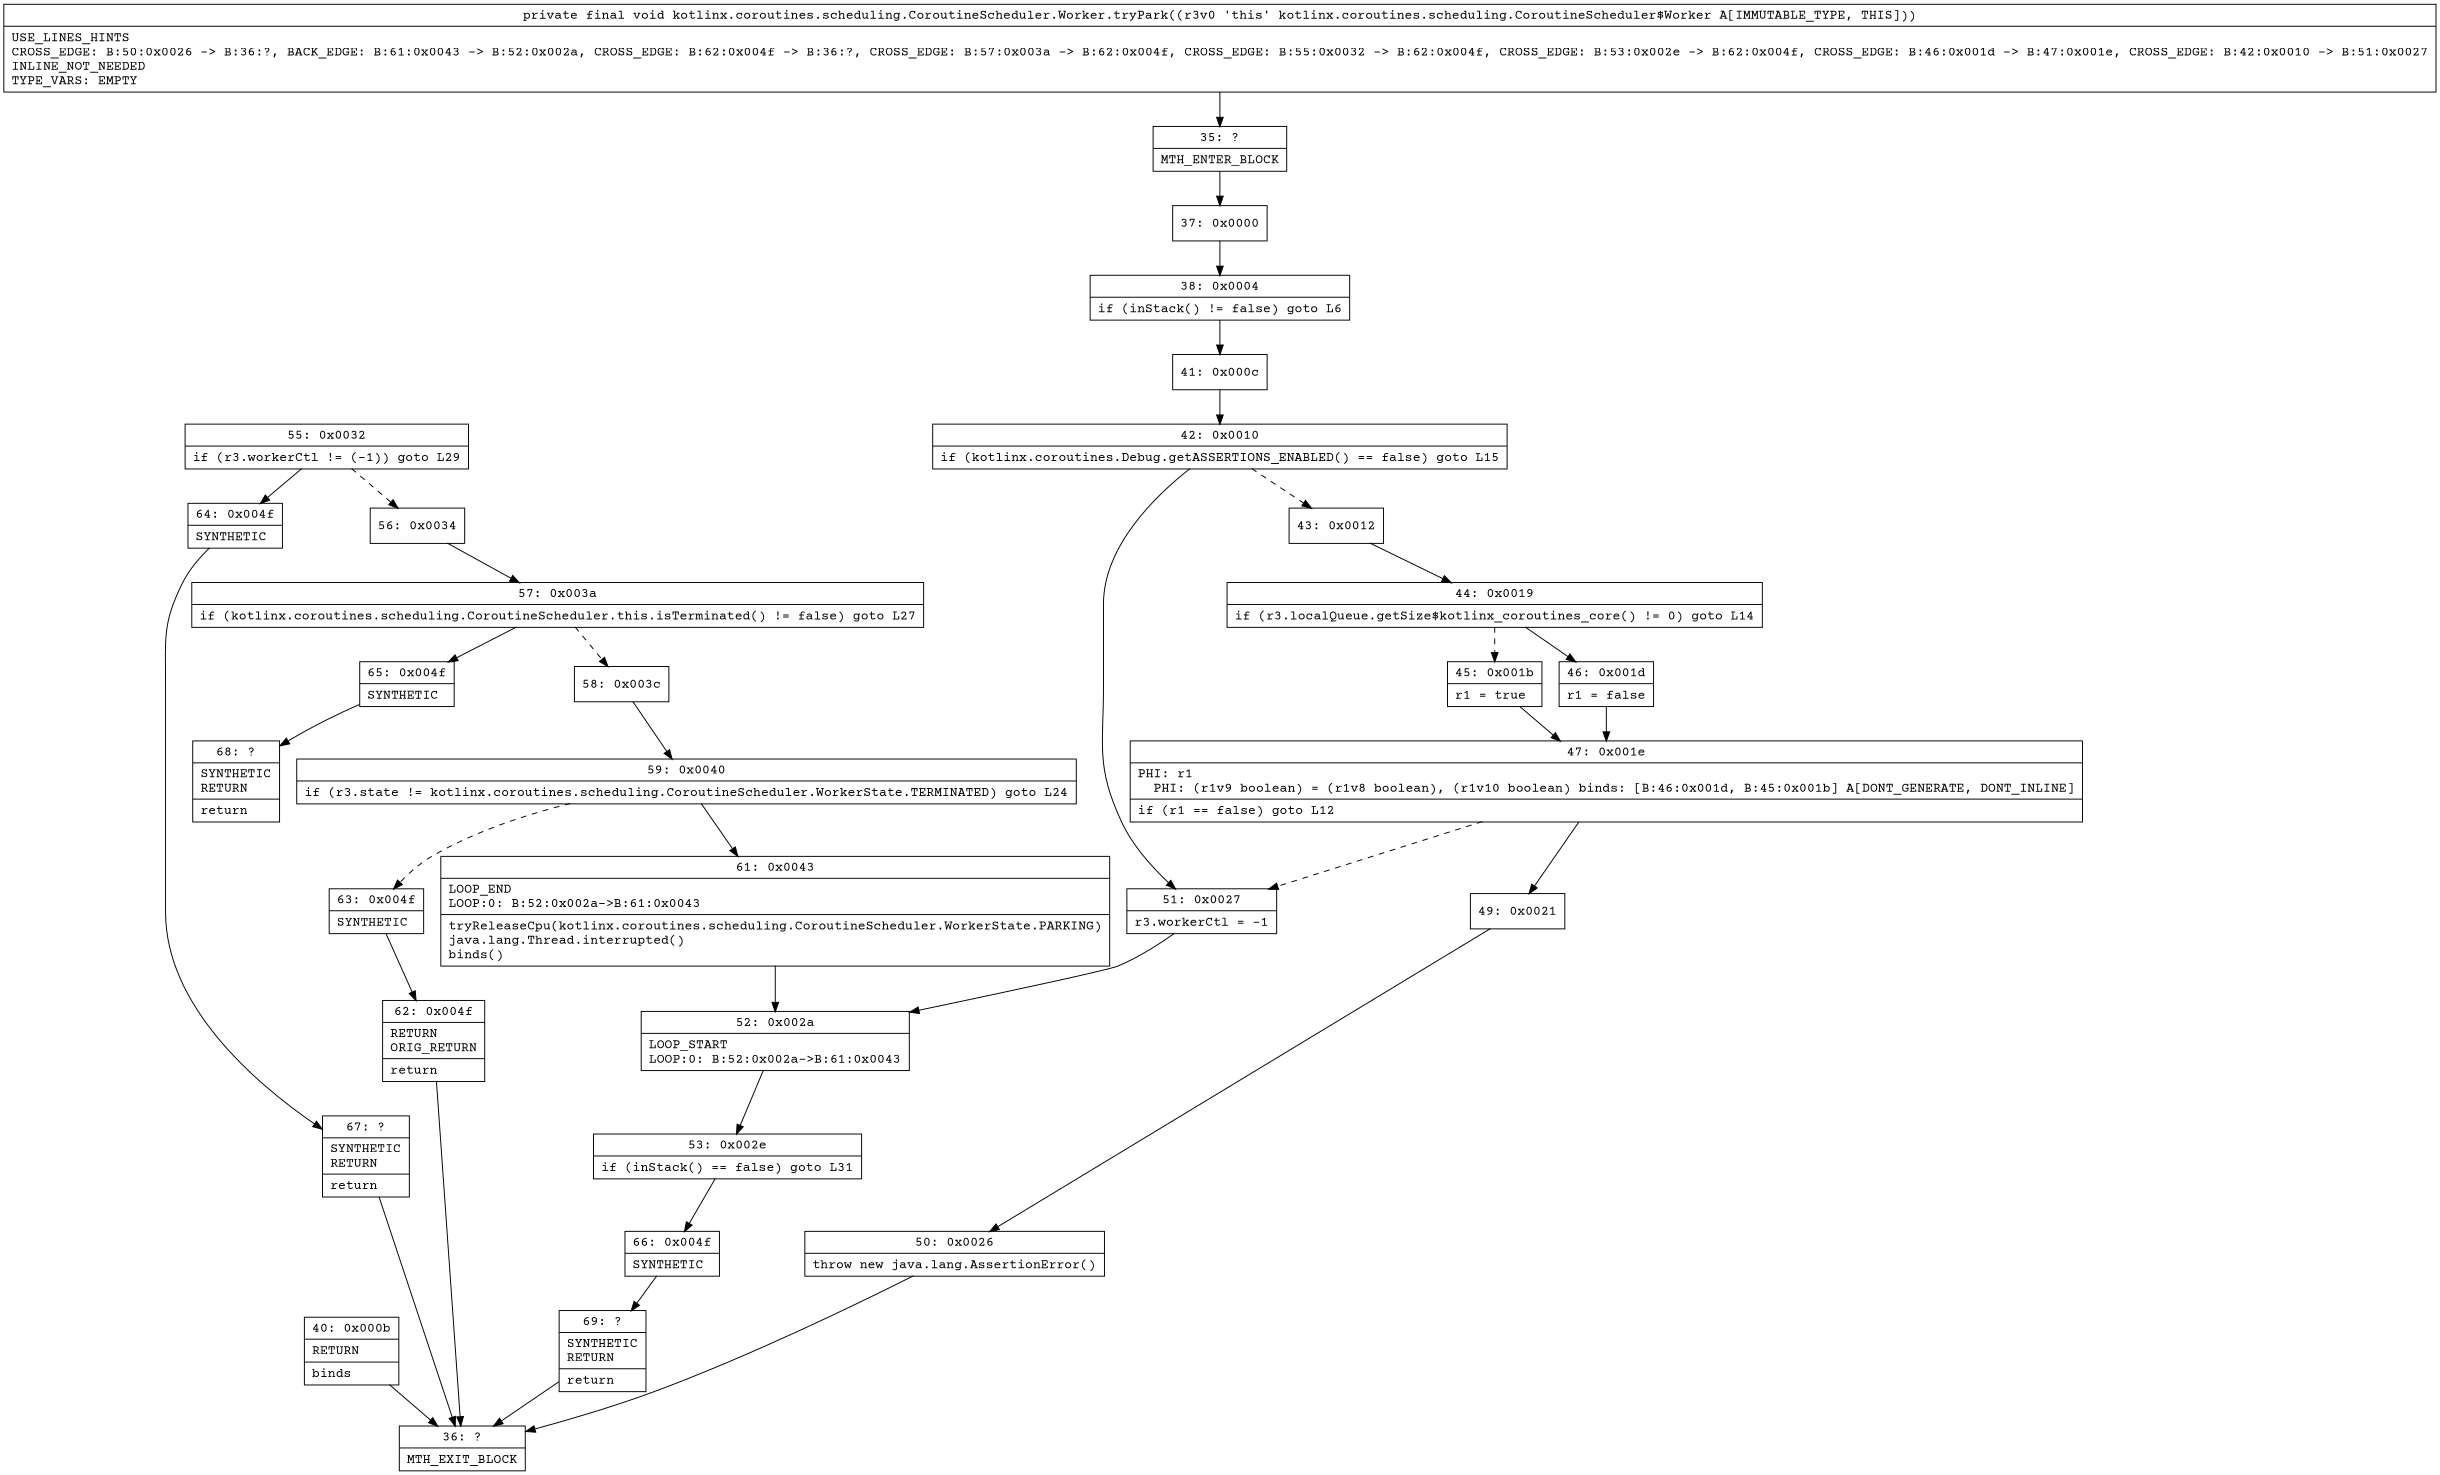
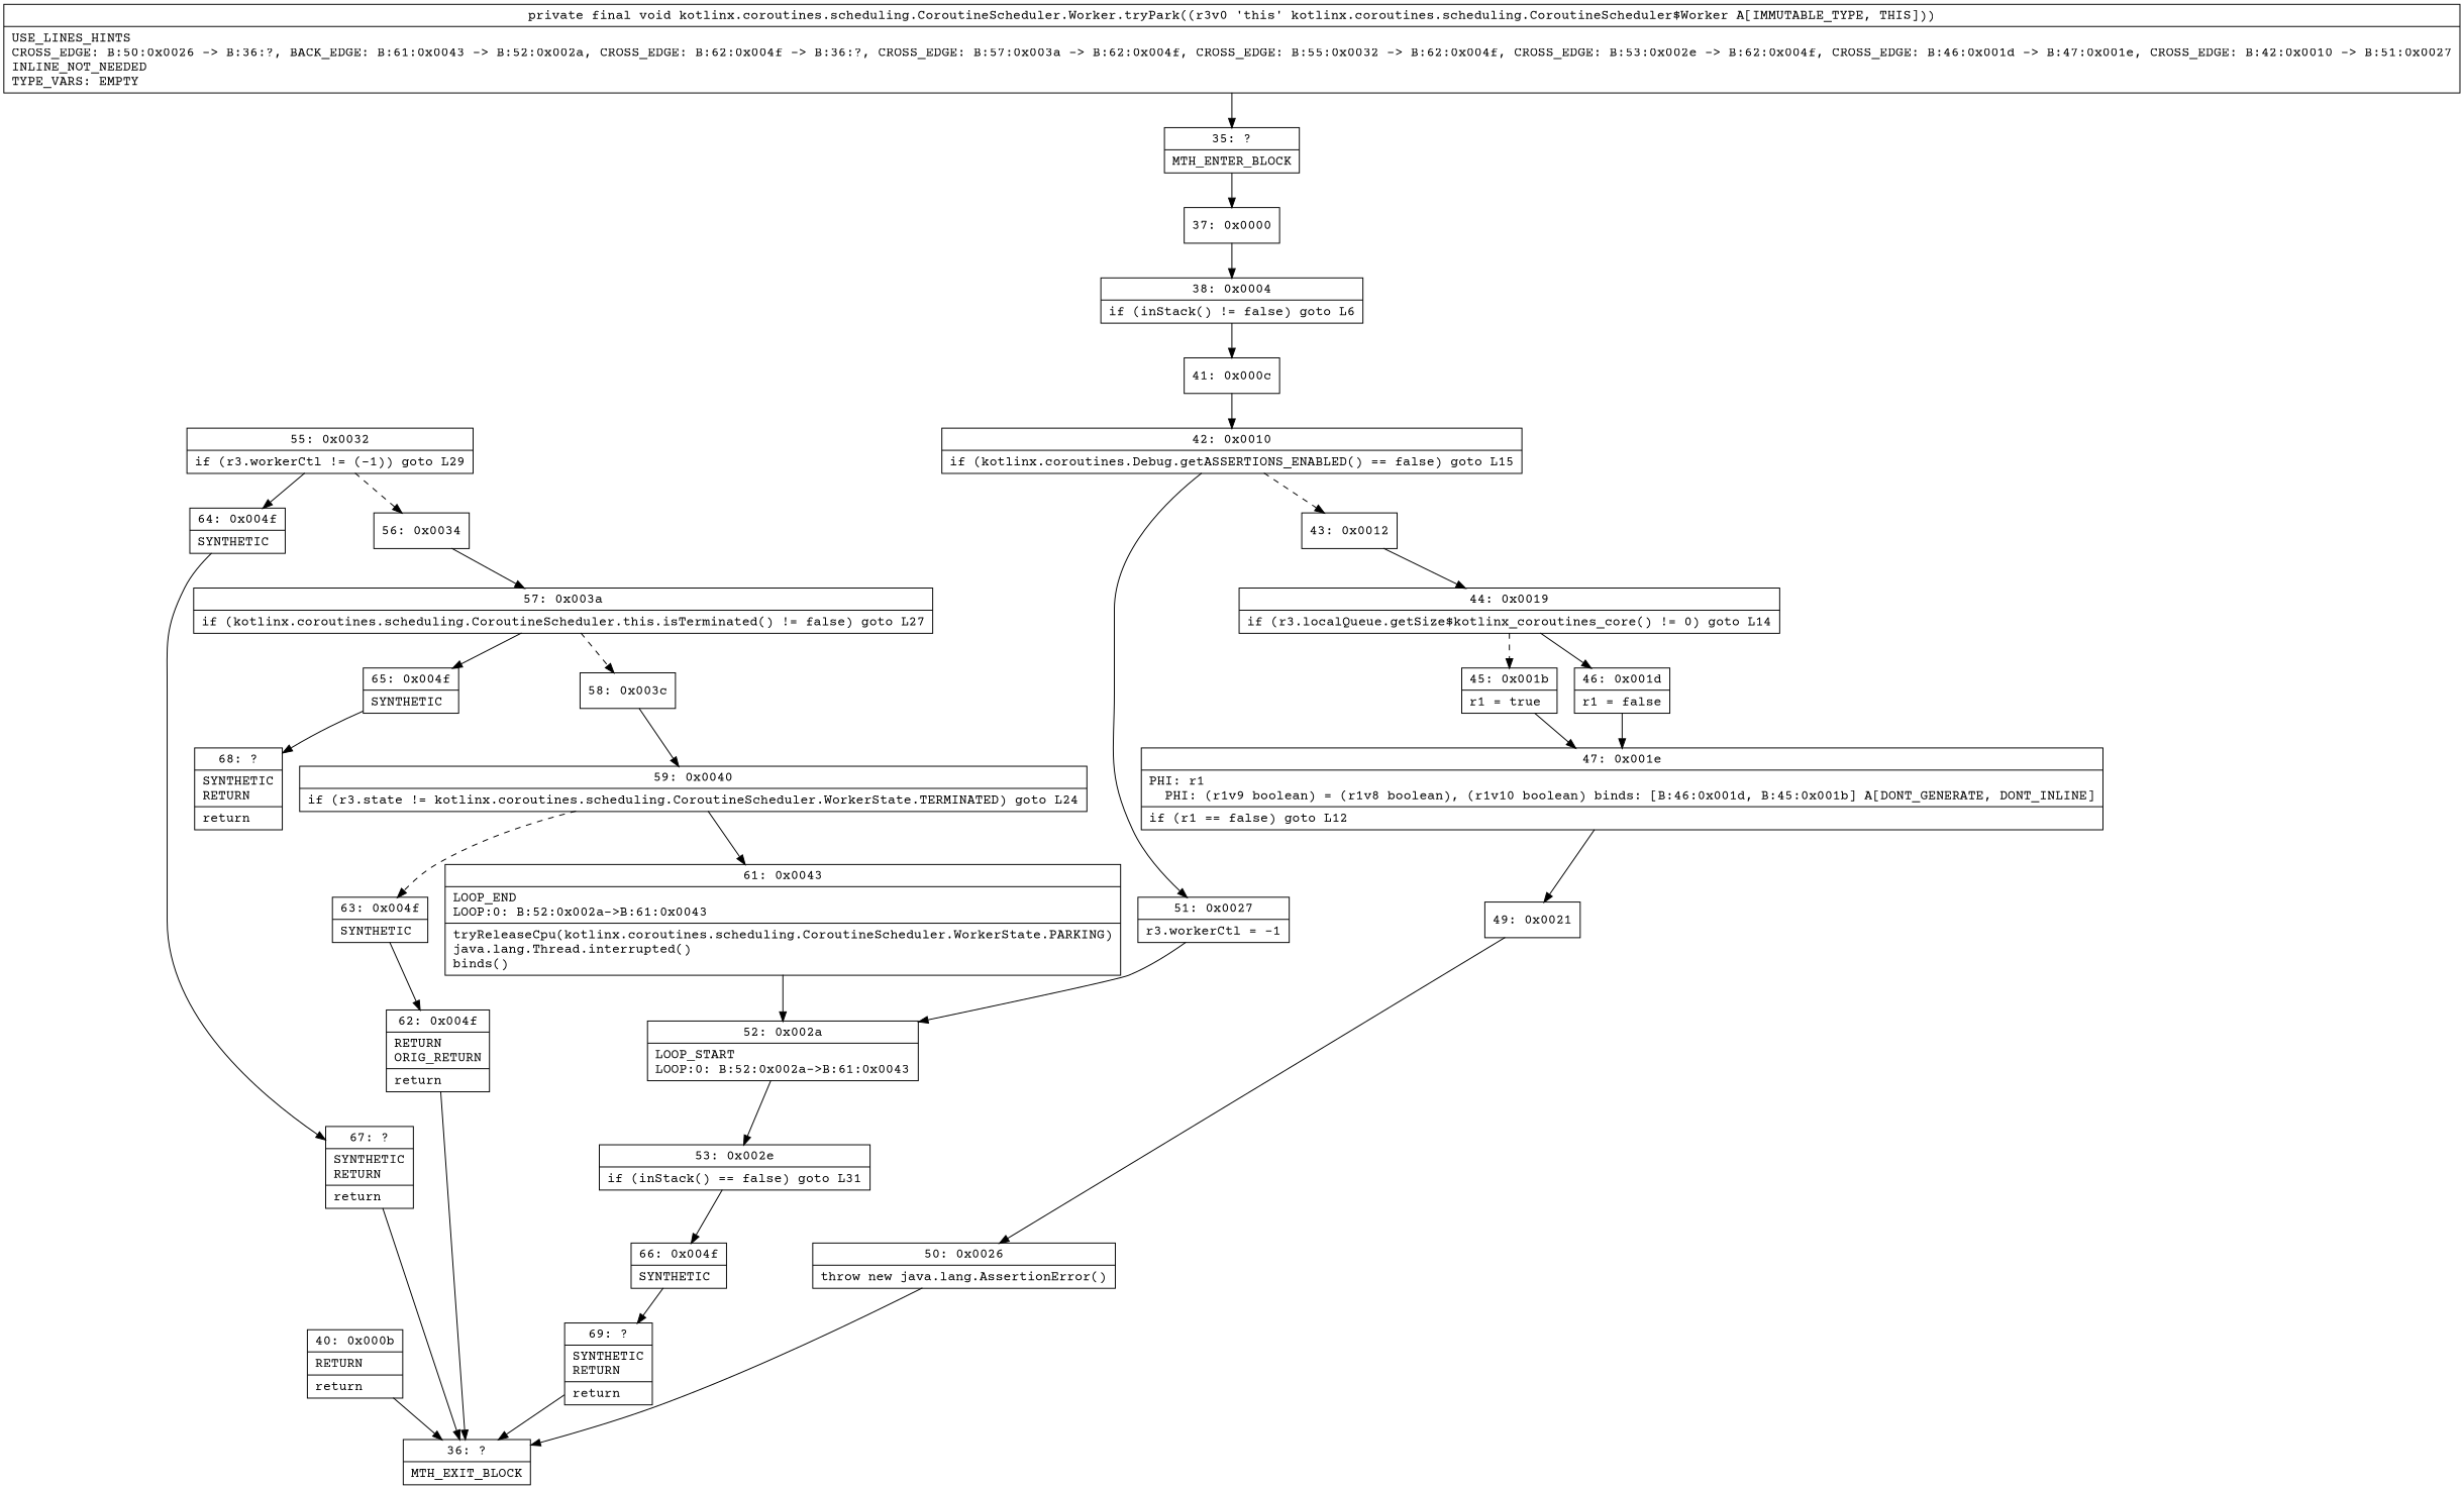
  digraph {
    fontname="Courier Prime"
    node [fontname="Courier Prime" shape=record]
    edge [fontname="Courier Prime"]
    n1 [label="{35\:\ ?|MTH_ENTER_BLOCK\l}"]
    n2 [label="{37\:\ 0x0000}"]
    n3 [label="{38\:\ 0x0004|if (inStack() != false) goto L6\l}"]
    n4 [label="{41\:\ 0x000c}"]
    n5 [label="{42\:\ 0x0010|if (kotlinx.coroutines.Debug.getASSERTIONS_ENABLED() == false) goto L15\l}"]
-   n6 [label="{40\:\ 0x000b|RETURN\l|binds\l}"]
+   n6 [label="{40\:\ 0x000b|RETURN\l|return\l}"]
    n7 [label="{36\:\ ?|MTH_EXIT_BLOCK\l}"]
    n8 [label="{43\:\ 0x0012}"]
    n9 [label="{51\:\ 0x0027|r3.workerCtl = \-1\l}"]
    n10 [label="{44\:\ 0x0019|if (r3.localQueue.getSize$kotlinx_coroutines_core() != 0) goto L14\l}"]
    n11 [label="{52\:\ 0x002a|LOOP_START\lLOOP:0: B:52:0x002a\-\>B:61:0x0043\l}"]
    n12 [label="{45\:\ 0x001b|r1 = true\l}"]
    n13 [label="{46\:\ 0x001d|r1 = false\l}"]
    n14 [label="{47\:\ 0x001e|PHI: r1 \l  PHI: (r1v9 boolean) = (r1v8 boolean), (r1v10 boolean) binds: [B:46:0x001d, B:45:0x001b] A[DONT_GENERATE, DONT_INLINE]\l|if (r1 == false) goto L12\l}"]
    n15 [label="{49\:\ 0x0021}"]
    n16 [label="{50\:\ 0x0026|throw new java.lang.AssertionError()\l}"]
    n17 [label="{53\:\ 0x002e|if (inStack() == false) goto L31\l}"]
    n18 [label="{66\:\ 0x004f|SYNTHETIC\l}"]
    n19 [label="{69\:\ ?|SYNTHETIC\lRETURN\l|return\l}"]
    n20 [label="{55\:\ 0x0032|if (r3.workerCtl != (\-1)) goto L29\l}"]
    n21 [label="{56\:\ 0x0034}"]
    n22 [label="{64\:\ 0x004f|SYNTHETIC\l}"]
    n23 [label="{57\:\ 0x003a|if (kotlinx.coroutines.scheduling.CoroutineScheduler.this.isTerminated() != false) goto L27\l}"]
    n24 [label="{67\:\ ?|SYNTHETIC\lRETURN\l|return\l}"]
    n25 [label="{58\:\ 0x003c}"]
    n26 [label="{65\:\ 0x004f|SYNTHETIC\l}"]
    n27 [label="{59\:\ 0x0040|if (r3.state != kotlinx.coroutines.scheduling.CoroutineScheduler.WorkerState.TERMINATED) goto L24\l}"]
    n28 [label="{68\:\ ?|SYNTHETIC\lRETURN\l|return\l}"]
    n29 [label="{61\:\ 0x0043|LOOP_END\lLOOP:0: B:52:0x002a\-\>B:61:0x0043\l|tryReleaseCpu(kotlinx.coroutines.scheduling.CoroutineScheduler.WorkerState.PARKING)\ljava.lang.Thread.interrupted()\lbinds()\l}"]
    n30 [label="{63\:\ 0x004f|SYNTHETIC\l}"]
    n31 [label="{62\:\ 0x004f|RETURN\lORIG_RETURN\l|return\l}"]
    n32 [label="{private final void kotlinx.coroutines.scheduling.CoroutineScheduler.Worker.tryPark((r3v0 'this' kotlinx.coroutines.scheduling.CoroutineScheduler$Worker A[IMMUTABLE_TYPE, THIS]))  | USE_LINES_HINTS\lCROSS_EDGE: B:50:0x0026 \-\> B:36:?, BACK_EDGE: B:61:0x0043 \-\> B:52:0x002a, CROSS_EDGE: B:62:0x004f \-\> B:36:?, CROSS_EDGE: B:57:0x003a \-\> B:62:0x004f, CROSS_EDGE: B:55:0x0032 \-\> B:62:0x004f, CROSS_EDGE: B:53:0x002e \-\> B:62:0x004f, CROSS_EDGE: B:46:0x001d \-\> B:47:0x001e, CROSS_EDGE: B:42:0x0010 \-\> B:51:0x0027\lINLINE_NOT_NEEDED\lTYPE_VARS: EMPTY\l}"]
    n1 -> n2
    n2 -> n3
    n3 -> n4
    n4 -> n5
    n5 -> n8 [style=dashed]
    n5 -> n9
    n6 -> n7
    n8 -> n10
    n9 -> n11
    n10 -> n12 [style=dashed]
    n10 -> n13
    n11 -> n17
    n12 -> n14
    n13 -> n14
-   n14 -> n9 [style=dashed]
    n14 -> n15
    n15 -> n16
    n16 -> n7
    n17 -> n18
    n18 -> n19
    n19 -> n7
    n20 -> n21 [style=dashed]
    n20 -> n22
    n21 -> n23
    n22 -> n24
    n23 -> n25 [style=dashed]
    n23 -> n26
    n24 -> n7
    n25 -> n27
    n26 -> n28
    n27 -> n29
    n27 -> n30 [style=dashed]
    n29 -> n11
    n30 -> n31
    n31 -> n7
    n32 -> n1
  }
